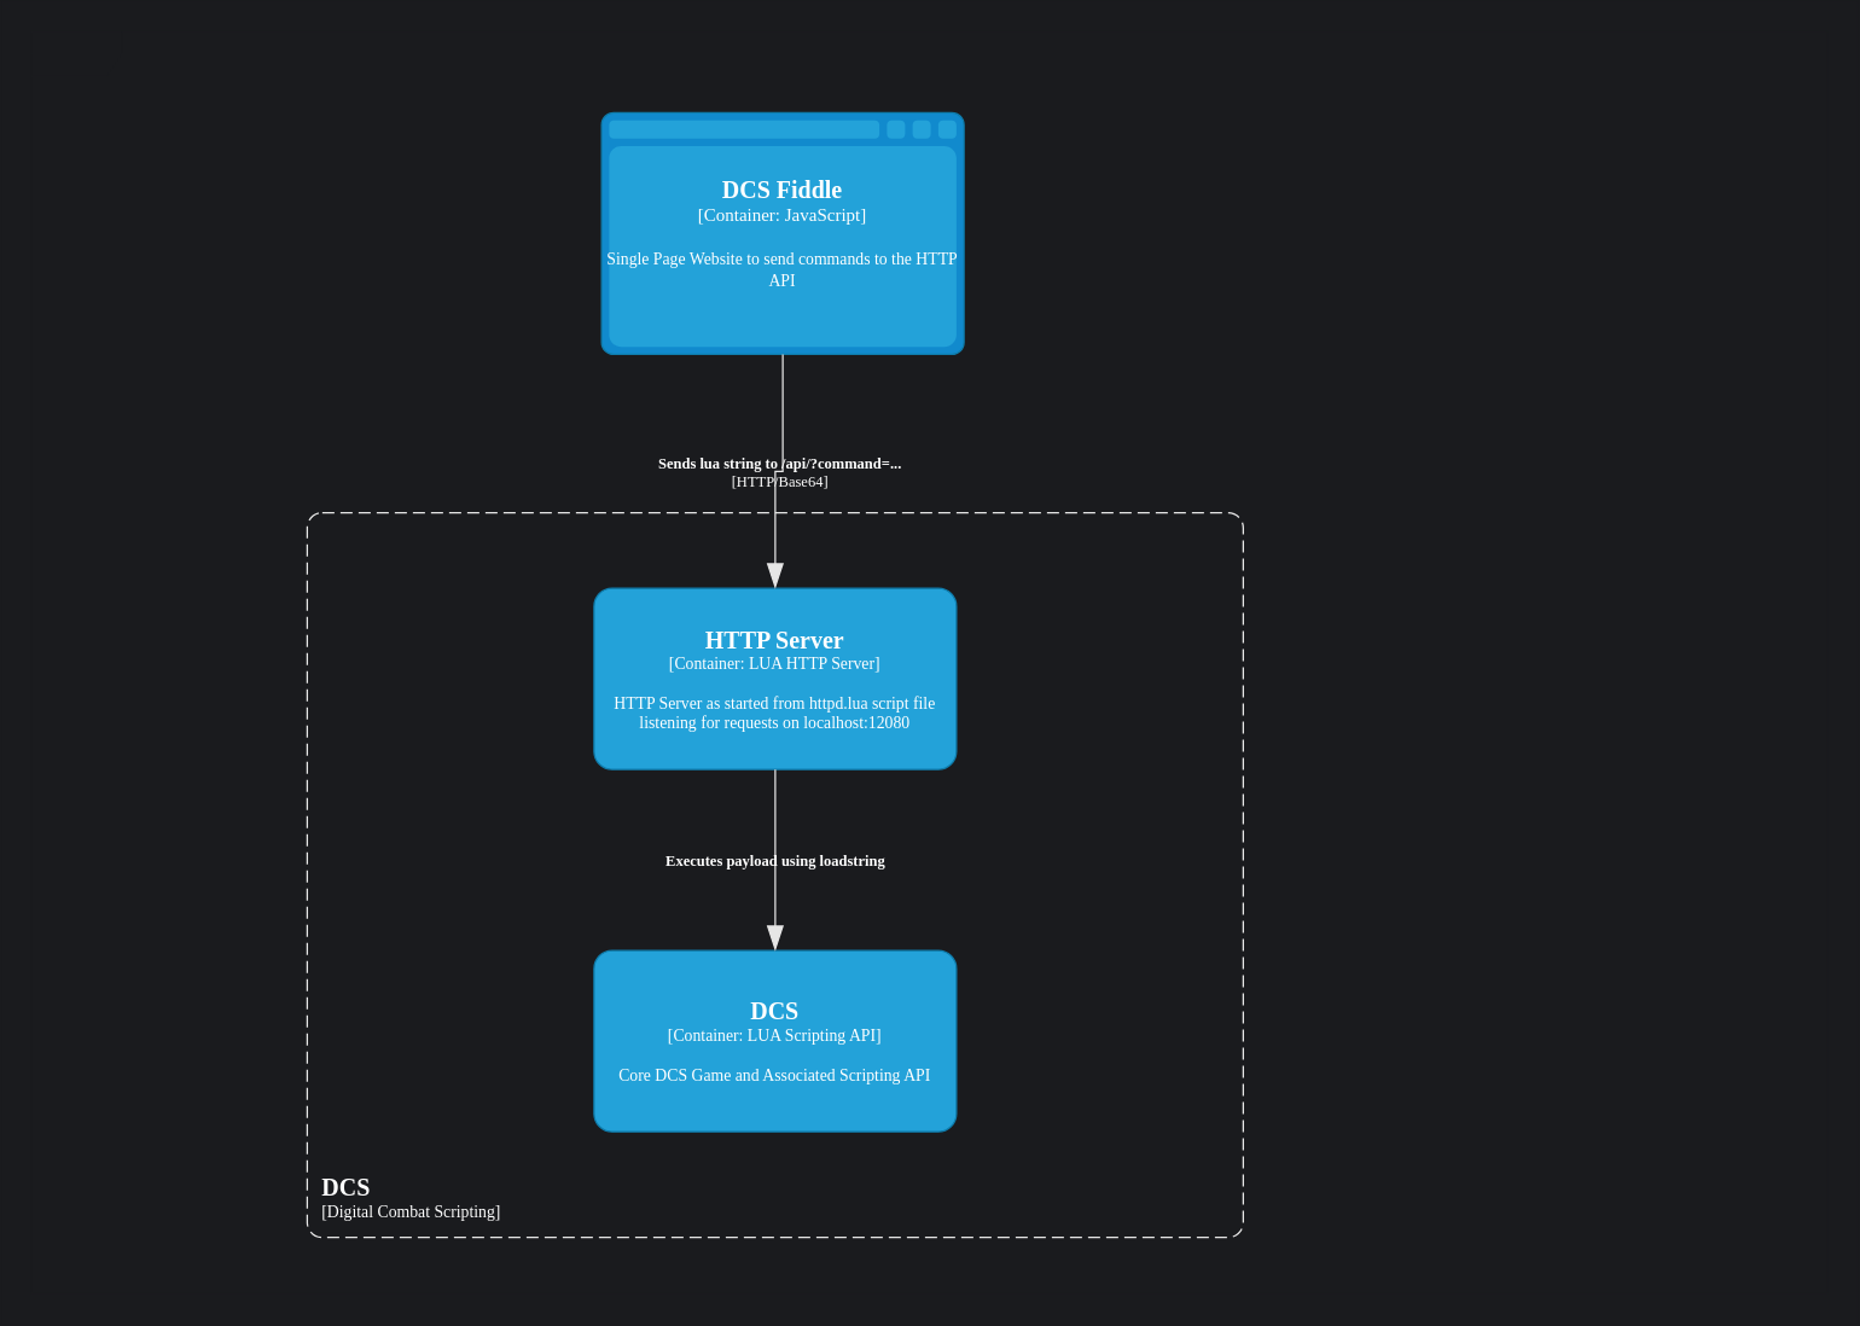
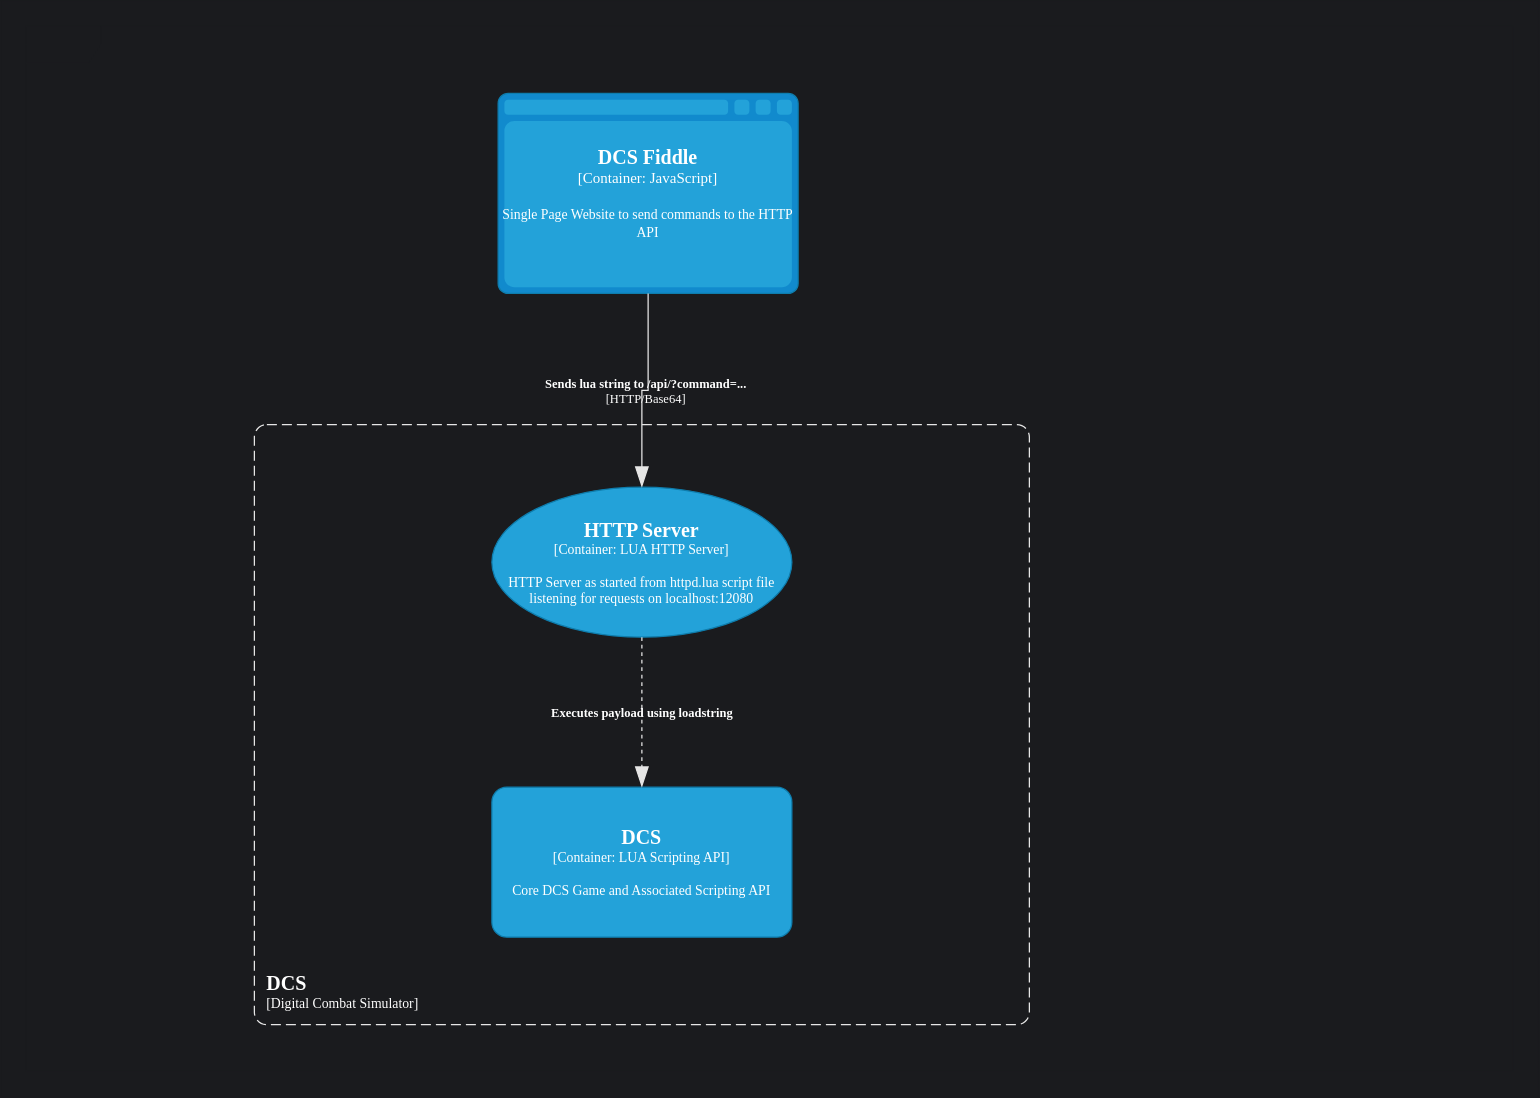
  <mxCell id="0" />
  <mxCell id="1" parent="0" />
  <mxCell id="2" value="&lt;font style=&quot;font-size: 16px&quot;&gt;&lt;b&gt;DCS Fiddle&lt;/b&gt;&lt;/font&gt;&lt;div&gt;[Container:&amp;nbsp;JavaScript]&lt;/div&gt;&lt;br&gt;&lt;div&gt;&lt;font style=&quot;font-size: 11px&quot;&gt;&lt;font&gt;Single Page Website to send commands to the HTTP API&lt;/font&gt;&lt;/font&gt;&lt;/div&gt;" style="shape=mxgraph.c4.webBrowserContainer2;whiteSpace=wrap;html=1;boundedLbl=1;rounded=0;labelBackgroundColor=none;strokeColor=#118ACD;fillColor=#23A2D9;strokeColor=#118ACD;strokeColor2=#0E7DAD;fontSize=12;fontColor=#FFFFFF;align=center;metaEdit=1;points=[[0.5,0,0],[1,0.25,0],[1,0.5,0],[1,0.75,0],[0.5,1,0],[0,0.75,0],[0,0.5,0],[0,0.25,0]];resizable=0;strokeWidth=1;fontFamily=Avenir Next;" vertex="1" parent="1"><mxGeometry x="398" y="74" width="240" height="160" as="geometry" /></mxCell>
- <mxCell id="3" value="&lt;font style=&quot;font-size: 16px&quot;&gt;&lt;b&gt;&lt;div style=&quot;text-align: left&quot;&gt;DCS&lt;/div&gt;&lt;/b&gt;&lt;/font&gt;&lt;div style=&quot;text-align: left&quot;&gt;[Digital Combat Scripting]&lt;/div&gt;" style="rounded=1;fontSize=11;whiteSpace=wrap;html=1;dashed=1;arcSize=20;fillColor=none;strokeColor=#E6E6E6;fontColor=#FFFFFF;labelBackgroundColor=none;align=left;verticalAlign=bottom;labelBorderColor=none;spacingTop=0;spacing=10;dashPattern=8 4;metaEdit=1;rotatable=0;perimeter=rectanglePerimeter;labelPadding=0;allowArrows=0;connectable=0;expand=0;recursiveResize=0;editable=1;pointerEvents=0;absoluteArcSize=1;points=[[0.25,0,0],[0.5,0,0],[0.75,0,0],[1,0.25,0],[1,0.5,0],[1,0.75,0],[0.75,1,0],[0.5,1,0],[0.25,1,0],[0,0.75,0],[0,0.5,0],[0,0.25,0]];strokeWidth=1;fontFamily=Avenir Next;" vertex="1" parent="1"><mxGeometry x="203" y="339" width="620" height="480" as="geometry" /></mxCell>
- <mxCell id="4" value="&lt;font style=&quot;font-size: 16px&quot;&gt;&lt;b&gt;HTTP Server&lt;/b&gt;&lt;/font&gt;&lt;div&gt;[Container: LUA HTTP Server]&lt;/div&gt;&lt;br&gt;&lt;div&gt;&lt;font style=&quot;font-size: 11px&quot;&gt;&lt;font&gt;HTTP Server as started from httpd.lua script file listening for requests on localhost:12080&lt;/font&gt;&lt;/font&gt;&lt;/div&gt;" style="rounded=1;whiteSpace=wrap;html=1;fontSize=11;labelBackgroundColor=none;fillColor=#23A2D9;fontColor=#FFFFFF;align=center;arcSize=10;strokeColor=#0E7DAD;metaEdit=1;resizable=0;points=[[0.25,0,0],[0.5,0,0],[0.75,0,0],[1,0.25,0],[1,0.5,0],[1,0.75,0],[0.75,1,0],[0.5,1,0],[0.25,1,0],[0,0.75,0],[0,0.5,0],[0,0.25,0]];strokeWidth=1;fontFamily=Avenir Next;" vertex="1" parent="1"><mxGeometry x="393" y="389" width="240" height="120" as="geometry" /></mxCell>
+ <mxCell id="3" value="&lt;font style=&quot;font-size: 16px&quot;&gt;&lt;b&gt;&lt;div style=&quot;text-align: left&quot;&gt;DCS&lt;/div&gt;&lt;/b&gt;&lt;/font&gt;&lt;div style=&quot;text-align: left&quot;&gt;[Digital Combat Simulator]&lt;/div&gt;" style="rounded=1;fontSize=11;whiteSpace=wrap;html=1;dashed=1;arcSize=20;fillColor=none;strokeColor=#E6E6E6;fontColor=#FFFFFF;labelBackgroundColor=none;align=left;verticalAlign=bottom;labelBorderColor=none;spacingTop=0;spacing=10;dashPattern=8 4;metaEdit=1;rotatable=0;perimeter=rectanglePerimeter;labelPadding=0;allowArrows=0;connectable=0;expand=0;recursiveResize=0;editable=1;pointerEvents=0;absoluteArcSize=1;points=[[0.25,0,0],[0.5,0,0],[0.75,0,0],[1,0.25,0],[1,0.5,0],[1,0.75,0],[0.75,1,0],[0.5,1,0],[0.25,1,0],[0,0.75,0],[0,0.5,0],[0,0.25,0]];strokeWidth=1;fontFamily=Avenir Next;" vertex="1" parent="1"><mxGeometry x="203" y="339" width="620" height="480" as="geometry" /></mxCell>
+ <mxCell id="4" value="&lt;font style=&quot;font-size: 16px&quot;&gt;&lt;b&gt;HTTP Server&lt;/b&gt;&lt;/font&gt;&lt;div&gt;[Container: LUA HTTP Server]&lt;/div&gt;&lt;br&gt;&lt;div&gt;&lt;font style=&quot;font-size: 11px&quot;&gt;&lt;font&gt;HTTP Server as started from httpd.lua script file listening for requests on localhost:12080&lt;/font&gt;&lt;/font&gt;&lt;/div&gt;" style="ellipse;whiteSpace=wrap;html=1;fontSize=11;labelBackgroundColor=none;fillColor=#23A2D9;fontColor=#FFFFFF;align=center;arcSize=10;strokeColor=#0E7DAD;metaEdit=1;resizable=0;points=[[0.25,0,0],[0.5,0,0],[0.75,0,0],[1,0.25,0],[1,0.5,0],[1,0.75,0],[0.75,1,0],[0.5,1,0],[0.25,1,0],[0,0.75,0],[0,0.5,0],[0,0.25,0]];strokeWidth=1;fontFamily=Avenir Next;" vertex="1" parent="1"><mxGeometry x="393" y="389" width="240" height="120" as="geometry" /></mxCell>
  <mxCell id="5" value="&lt;font style=&quot;font-size: 16px&quot;&gt;&lt;b&gt;DCS&lt;/b&gt;&lt;/font&gt;&lt;div&gt;[Container: LUA Scripting API]&lt;/div&gt;&lt;br&gt;&lt;div&gt;&lt;font style=&quot;font-size: 11px&quot;&gt;&lt;font&gt;Core DCS Game and Associated Scripting API&lt;/font&gt;&lt;/font&gt;&lt;/div&gt;" style="rounded=1;whiteSpace=wrap;html=1;fontSize=11;labelBackgroundColor=none;fillColor=#23A2D9;fontColor=#FFFFFF;align=center;arcSize=10;strokeColor=#0E7DAD;metaEdit=1;resizable=0;points=[[0.25,0,0],[0.5,0,0],[0.75,0,0],[1,0.25,0],[1,0.5,0],[1,0.75,0],[0.75,1,0],[0.5,1,0],[0.25,1,0],[0,0.75,0],[0,0.5,0],[0,0.25,0]];strokeWidth=1;fontFamily=Avenir Next;" vertex="1" parent="1"><mxGeometry x="393" y="629" width="240" height="120" as="geometry" /></mxCell>
  <mxCell id="6" value="&lt;div style=&quot;text-align: left&quot;&gt;&lt;div style=&quot;text-align: center&quot;&gt;&lt;b&gt;Sends lua string to /api/?command=...&lt;/b&gt;&lt;/div&gt;&lt;div style=&quot;text-align: center&quot;&gt;[HTTP/Base64]&lt;/div&gt;&lt;/div&gt;" style="endArrow=blockThin;html=1;fontSize=10;fontColor=#FFFFFF;strokeWidth=1;endFill=1;strokeColor=#E6E6E6;elbow=vertical;metaEdit=1;endSize=14;startSize=14;jumpStyle=arc;jumpSize=16;rounded=0;edgeStyle=orthogonalEdgeStyle;fontFamily=Avenir Next;fillColor=#C4CCDE;exitX=0.5;exitY=1;exitDx=0;exitDy=0;exitPerimeter=0;entryX=0.5;entryY=0;entryDx=0;entryDy=0;entryPerimeter=0;labelBackgroundColor=none;labelBorderColor=none;" edge="1" parent="1" source="2" target="4"><mxGeometry width="240" relative="1" as="geometry"><mxPoint x="389" y="429" as="sourcePoint" /><mxPoint x="629" y="429" as="targetPoint" /></mxGeometry></mxCell>
- <mxCell id="7" value="&lt;div style=&quot;text-align: left&quot;&gt;&lt;div style=&quot;text-align: center&quot;&gt;&lt;b&gt;Executes payload using loadstring&lt;/b&gt;&lt;/div&gt;&lt;/div&gt;" style="endArrow=blockThin;html=1;fontSize=10;fontColor=#FFFFFF;strokeWidth=1;endFill=1;strokeColor=#E6E6E6;elbow=vertical;metaEdit=1;endSize=14;startSize=14;jumpStyle=arc;jumpSize=16;rounded=0;edgeStyle=orthogonalEdgeStyle;fontFamily=Avenir Next;fillColor=#C4CCDE;exitX=0.5;exitY=1;exitDx=0;exitDy=0;exitPerimeter=0;entryX=0.5;entryY=0;entryDx=0;entryDy=0;entryPerimeter=0;labelBackgroundColor=none;" edge="1" parent="1" source="4" target="5"><mxGeometry width="240" relative="1" as="geometry"><mxPoint x="399" y="499" as="sourcePoint" /><mxPoint x="639" y="499" as="targetPoint" /></mxGeometry></mxCell>
+ <mxCell id="7" value="&lt;div style=&quot;text-align: left&quot;&gt;&lt;div style=&quot;text-align: center&quot;&gt;&lt;b&gt;Executes payload using loadstring&lt;/b&gt;&lt;/div&gt;&lt;/div&gt;" style="endArrow=blockThin;html=1;fontSize=10;fontColor=#FFFFFF;strokeWidth=1;endFill=1;strokeColor=#E6E6E6;elbow=vertical;metaEdit=1;endSize=14;startSize=14;jumpStyle=arc;jumpSize=16;rounded=0;edgeStyle=orthogonalEdgeStyle;fontFamily=Avenir Next;fillColor=#C4CCDE;exitX=0.5;exitY=1;exitDx=0;exitDy=0;exitPerimeter=0;entryX=0.5;entryY=0;entryDx=0;entryDy=0;entryPerimeter=0;labelBackgroundColor=none;dashed=1;" edge="1" parent="1" source="4" target="5"><mxGeometry width="240" relative="1" as="geometry"><mxPoint x="399" y="499" as="sourcePoint" /><mxPoint x="639" y="499" as="targetPoint" /></mxGeometry></mxCell>
  <mxCell id="8" value="" style="shape=umlFrame;whiteSpace=wrap;html=1;strokeColor=#1A1B1E;strokeWidth=1;fontFamily=Avenir Next;fontColor=#FFFFFF;fillColor=none;" vertex="1" parent="1"><mxGeometry x="20.125" y="20" width="1189.75" height="836" as="geometry" /></mxCell>
